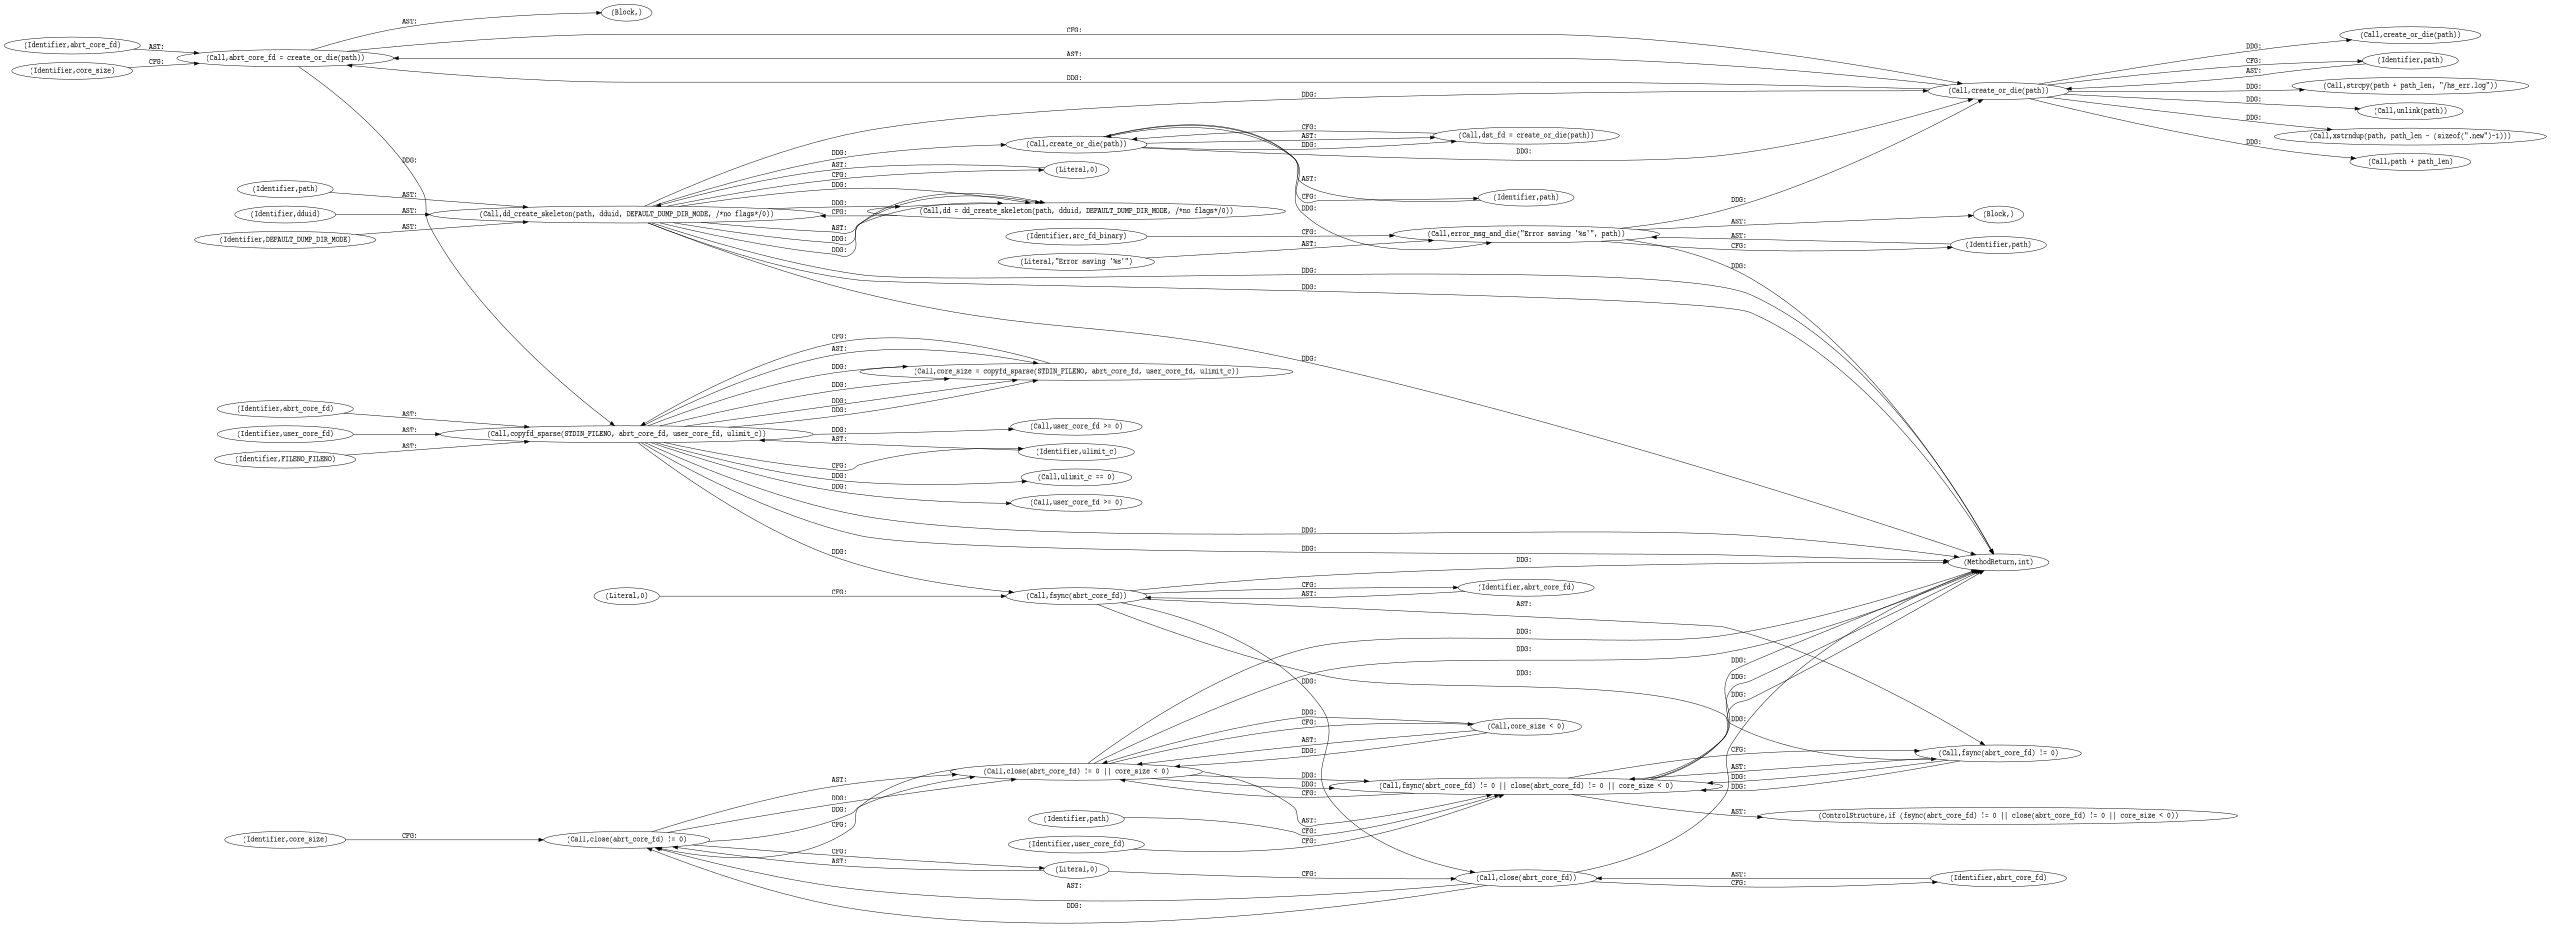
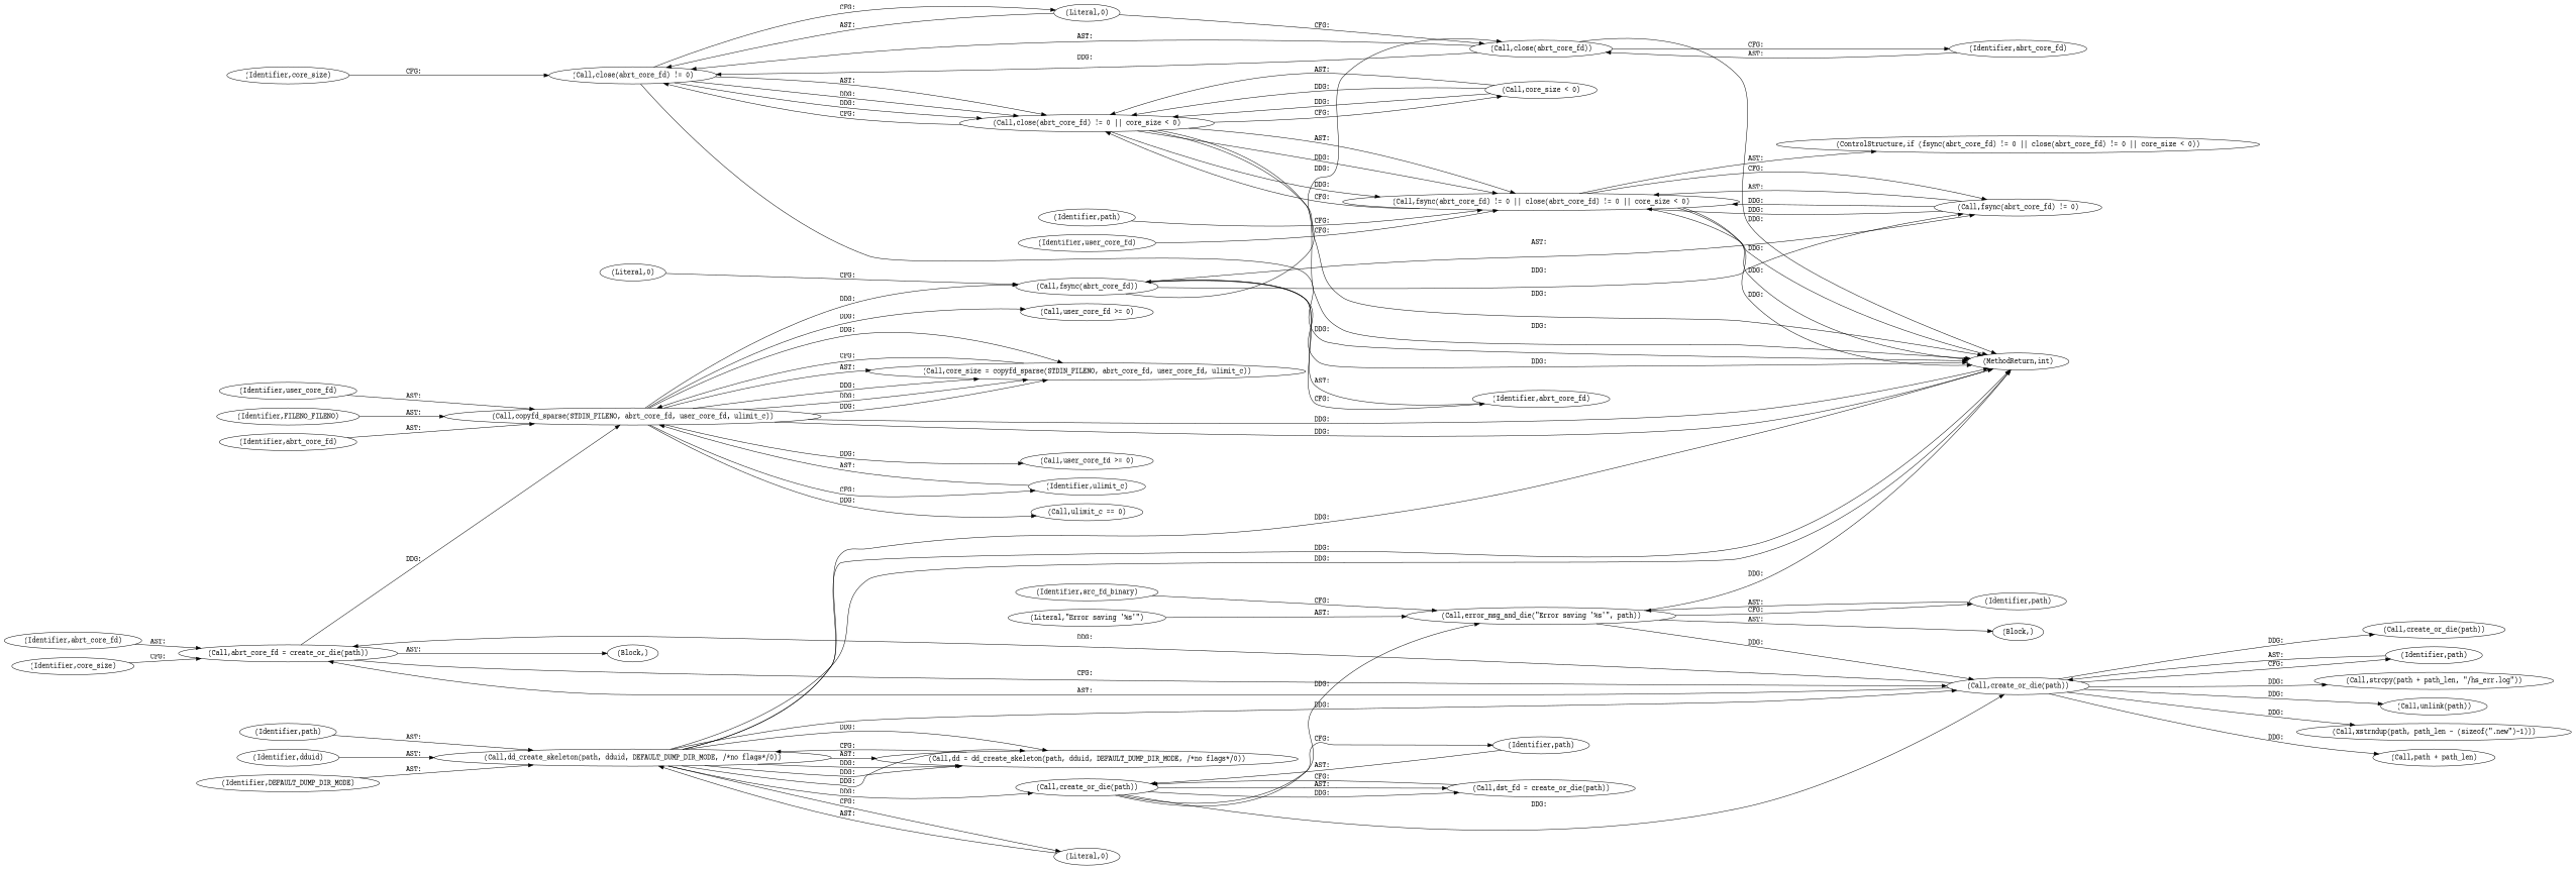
  digraph {
    fontname="Courier Prime"
    rankdir=LR
    node [fontname="Courier Prime"]
    edge [fontname="Courier Prime"]
    n1 [label="(Call,close(abrt_core_fd) != 0)"]
    n2 [label="(Call,close(abrt_core_fd) != 0 || core_size < 0)"]
    n3 [label="(Literal,0)"]
    n4 [label="(MethodReturn,int)"]
    n5 [label="(Call,fsync(abrt_core_fd) != 0 || close(abrt_core_fd) != 0 || core_size < 0)"]
    n6 [label="(Call,core_size < 0)"]
    n7 [label="(Call,close(abrt_core_fd))"]
    n8 [label="(Identifier,abrt_core_fd)"]
    n9 [label="(Call,fsync(abrt_core_fd))"]
    n10 [label="(Identifier,abrt_core_fd)"]
    n11 [label="(Call,fsync(abrt_core_fd) != 0)"]
    n12 [label="(Call,copyfd_sparse(STDIN_FILENO, abrt_core_fd, user_core_fd, ulimit_c))"]
    n13 [label="(Call,user_core_fd >= 0)"]
    n14 [label="(Call,core_size = copyfd_sparse(STDIN_FILENO, abrt_core_fd, user_core_fd, ulimit_c))"]
    n15 [label="(Call,user_core_fd >= 0)"]
    n16 [label="(Identifier,ulimit_c)"]
    n17 [label="(Call,ulimit_c == 0)"]
    n18 [label="(Call,abrt_core_fd = create_or_die(path))"]
    n19 [label="(Call,create_or_die(path))"]
    n20 [label="(Block,)"]
    n21 [label="(Call,create_or_die(path))"]
    n22 [label="(Identifier,path)"]
    n23 [label="(Call,strcpy(path + path_len, \"/hs_err.log\"))"]
    n24 [label="(Call,unlink(path))"]
    n25 [label="(Call,xstrndup(path, path_len - (sizeof(\".new\")-1)))"]
    n26 [label="(Call,path + path_len)"]
    n27 [label="(Call,error_msg_and_die(\"Error saving '%s'\", path))"]
    n28 [label="(Block,)"]
    n29 [label="(Identifier,path)"]
    n30 [label="(Call,create_or_die(path))"]
    n31 [label="(Call,dst_fd = create_or_die(path))"]
    n32 [label="(Identifier,path)"]
    n33 [label="(Call,dd_create_skeleton(path, dduid, DEFAULT_DUMP_DIR_MODE, /*no flags*/0))"]
    n34 [label="(Literal,0)"]
    n35 [label="(Call,dd = dd_create_skeleton(path, dduid, DEFAULT_DUMP_DIR_MODE, /*no flags*/0))"]
    n36 [label="(ControlStructure,if (fsync(abrt_core_fd) != 0 || close(abrt_core_fd) != 0 || core_size < 0))"]
    n37 [label="(Identifier,src_fd_binary)"]
    n38 [label="(Identifier,path)"]
    n39 [label="(Identifier,dduid)"]
    n40 [label="(Literal,\"Error saving '%s'\")"]
    n41 [label="(Identifier,user_core_fd)"]
    n42 [label="(Identifier,abrt_core_fd)"]
    n43 [label="(Identifier,FILENO_FILENO)"]
    n44 [label="(Identifier,abrt_core_fd)"]
    n45 [label="(Literal,0)"]
    n46 [label="(Identifier,path)"]
    n47 [label="(Identifier,DEFAULT_DUMP_DIR_MODE)"]
    n48 [label="(Identifier,user_core_fd)"]
    n49 [label="(Identifier,core_size)"]
    n50 [label="(Identifier,core_size)"]
    n1 -> n2 [label="AST: "]
    n1 -> n2 [label="DDG: "]
    n1 -> n2 [label="DDG: "]
    n1 -> n3 [label="CFG: "]
+   n1 -> n4 [label="DDG: "]
    n2 -> n1 [label="CFG: "]
    n2 -> n4 [label="DDG: "]
    n2 -> n4 [label="DDG: "]
    n2 -> n5 [label="AST: "]
    n2 -> n5 [label="DDG: "]
    n2 -> n5 [label="DDG: "]
    n2 -> n6 [label="CFG: "]
    n3 -> n1 [label="AST: "]
    n3 -> n7 [label="CFG: "]
    n5 -> n2 [label="CFG: "]
    n5 -> n4 [label="DDG: "]
    n5 -> n4 [label="DDG: "]
    n5 -> n4 [label="DDG: "]
    n5 -> n11 [label="CFG: "]
    n5 -> n36 [label="AST: "]
    n6 -> n2 [label="AST: "]
    n6 -> n2 [label="DDG: "]
    n6 -> n2 [label="DDG: "]
    n7 -> n1 [label="AST: "]
    n7 -> n1 [label="DDG: "]
    n7 -> n4 [label="DDG: "]
    n7 -> n8 [label="CFG: "]
    n8 -> n7 [label="AST: "]
    n9 -> n4 [label="DDG: "]
    n9 -> n7 [label="DDG: "]
    n9 -> n10 [label="CFG: "]
    n9 -> n11 [label="AST: "]
    n9 -> n11 [label="DDG: "]
    n10 -> n9 [label="AST: "]
    n11 -> n5 [label="AST: "]
    n11 -> n5 [label="DDG: "]
    n11 -> n5 [label="DDG: "]
    n12 -> n4 [label="DDG: "]
    n12 -> n4 [label="DDG: "]
    n12 -> n9 [label="DDG: "]
    n12 -> n13 [label="DDG: "]
    n12 -> n14 [label="AST: "]
    n12 -> n14 [label="DDG: "]
    n12 -> n14 [label="DDG: "]
    n12 -> n14 [label="DDG: "]
    n12 -> n14 [label="DDG: "]
    n12 -> n15 [label="DDG: "]
    n12 -> n16 [label="CFG: "]
    n12 -> n17 [label="DDG: "]
    n14 -> n12 [label="CFG: "]
    n16 -> n12 [label="AST: "]
    n18 -> n12 [label="DDG: "]
    n18 -> n19 [label="CFG: "]
    n18 -> n20 [label="AST: "]
    n19 -> n18 [label="AST: "]
    n19 -> n18 [label="DDG: "]
    n19 -> n21 [label="DDG: "]
    n19 -> n22 [label="CFG: "]
    n19 -> n23 [label="DDG: "]
    n19 -> n24 [label="DDG: "]
    n19 -> n25 [label="DDG: "]
    n19 -> n26 [label="DDG: "]
    n22 -> n19 [label="AST: "]
    n27 -> n4 [label="DDG: "]
    n27 -> n19 [label="DDG: "]
    n27 -> n28 [label="AST: "]
    n27 -> n29 [label="CFG: "]
    n29 -> n27 [label="AST: "]
    n30 -> n19 [label="DDG: "]
    n30 -> n27 [label="DDG: "]
    n30 -> n31 [label="AST: "]
    n30 -> n31 [label="DDG: "]
    n30 -> n32 [label="CFG: "]
    n31 -> n30 [label="CFG: "]
    n32 -> n30 [label="AST: "]
    n33 -> n4 [label="DDG: "]
    n33 -> n4 [label="DDG: "]
    n33 -> n4 [label="DDG: "]
    n33 -> n19 [label="DDG: "]
    n33 -> n30 [label="DDG: "]
    n33 -> n34 [label="CFG: "]
    n33 -> n35 [label="AST: "]
    n33 -> n35 [label="DDG: "]
    n33 -> n35 [label="DDG: "]
    n33 -> n35 [label="DDG: "]
    n33 -> n35 [label="DDG: "]
    n34 -> n33 [label="AST: "]
    n35 -> n33 [label="CFG: "]
    n37 -> n27 [label="CFG: "]
    n38 -> n33 [label="AST: "]
    n39 -> n33 [label="AST: "]
    n40 -> n27 [label="AST: "]
    n41 -> n12 [label="AST: "]
    n42 -> n18 [label="AST: "]
    n43 -> n12 [label="AST: "]
    n44 -> n12 [label="AST: "]
    n45 -> n9 [label="CFG: "]
    n46 -> n5 [label="CFG: "]
    n47 -> n33 [label="AST: "]
    n48 -> n5 [label="CFG: "]
    n49 -> n1 [label="CFG: "]
    n50 -> n18 [label="CFG: "]
  }
